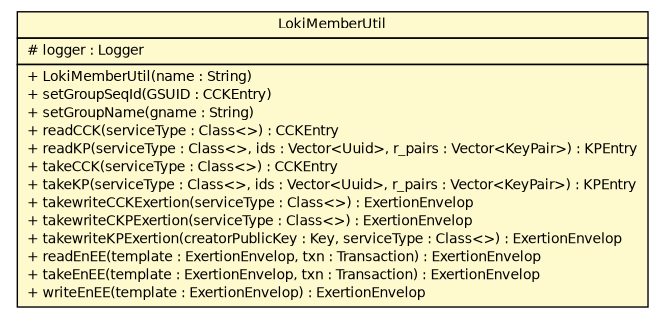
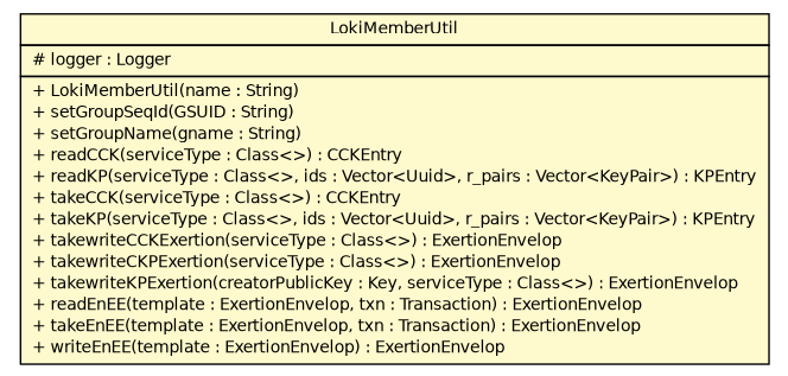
  digraph {
    nodesep=0.25
    ranksep=0.5
-   n1 [fontcolor=black fontname=Helvetica fontsize=10.0 label=<<table title="sorcer.core.loki.member.LokiMemberUtil" border="0" cellborder="1" cellspacing="0" cellpadding="2" port="p" bgcolor="lemonChiffon" href="./LokiMemberUtil.html"> 		<tr><td><table border="0" cellspacing="0" cellpadding="1"> <tr><td align="center" balign="center"> LokiMemberUtil </td></tr> 		</table></td></tr> 		<tr><td><table border="0" cellspacing="0" cellpadding="1"> <tr><td align="left" balign="left"> # logger : Logger </td></tr> 		</table></td></tr> 		<tr><td><table border="0" cellspacing="0" cellpadding="1"> <tr><td align="left" balign="left"> + LokiMemberUtil(name : String) </td></tr> <tr><td align="left" balign="left"> + setGroupSeqId(GSUID : CCKEntry) </td></tr> <tr><td align="left" balign="left"> + setGroupName(gname : String) </td></tr> <tr><td align="left" balign="left"> + readCCK(serviceType : Class&lt;&gt;) : CCKEntry </td></tr> <tr><td align="left" balign="left"> + readKP(serviceType : Class&lt;&gt;, ids : Vector&lt;Uuid&gt;, r_pairs : Vector&lt;KeyPair&gt;) : KPEntry </td></tr> <tr><td align="left" balign="left"> + takeCCK(serviceType : Class&lt;&gt;) : CCKEntry </td></tr> <tr><td align="left" balign="left"> + takeKP(serviceType : Class&lt;&gt;, ids : Vector&lt;Uuid&gt;, r_pairs : Vector&lt;KeyPair&gt;) : KPEntry </td></tr> <tr><td align="left" balign="left"> + takewriteCCKExertion(serviceType : Class&lt;&gt;) : ExertionEnvelop </td></tr> <tr><td align="left" balign="left"> + takewriteCKPExertion(serviceType : Class&lt;&gt;) : ExertionEnvelop </td></tr> <tr><td align="left" balign="left"> + takewriteKPExertion(creatorPublicKey : Key, serviceType : Class&lt;&gt;) : ExertionEnvelop </td></tr> <tr><td align="left" balign="left"> + readEnEE(template : ExertionEnvelop, txn : Transaction) : ExertionEnvelop </td></tr> <tr><td align="left" balign="left"> + takeEnEE(template : ExertionEnvelop, txn : Transaction) : ExertionEnvelop </td></tr> <tr><td align="left" balign="left"> + writeEnEE(template : ExertionEnvelop) : ExertionEnvelop </td></tr> 		</table></td></tr> 		</table>> shape=plaintext]
+   n1 [fontcolor=black fontname=Helvetica fontsize=10.0 label=<<table title="sorcer.core.loki.member.LokiMemberUtil" border="0" cellborder="1" cellspacing="0" cellpadding="2" port="p" bgcolor="lemonChiffon" href="./LokiMemberUtil.html"> 		<tr><td><table border="0" cellspacing="0" cellpadding="1"> <tr><td align="center" balign="center"> LokiMemberUtil </td></tr> 		</table></td></tr> 		<tr><td><table border="0" cellspacing="0" cellpadding="1"> <tr><td align="left" balign="left"> # logger : Logger </td></tr> 		</table></td></tr> 		<tr><td><table border="0" cellspacing="0" cellpadding="1"> <tr><td align="left" balign="left"> + LokiMemberUtil(name : String) </td></tr> <tr><td align="left" balign="left"> + setGroupSeqId(GSUID : String) </td></tr> <tr><td align="left" balign="left"> + setGroupName(gname : String) </td></tr> <tr><td align="left" balign="left"> + readCCK(serviceType : Class&lt;&gt;) : CCKEntry </td></tr> <tr><td align="left" balign="left"> + readKP(serviceType : Class&lt;&gt;, ids : Vector&lt;Uuid&gt;, r_pairs : Vector&lt;KeyPair&gt;) : KPEntry </td></tr> <tr><td align="left" balign="left"> + takeCCK(serviceType : Class&lt;&gt;) : CCKEntry </td></tr> <tr><td align="left" balign="left"> + takeKP(serviceType : Class&lt;&gt;, ids : Vector&lt;Uuid&gt;, r_pairs : Vector&lt;KeyPair&gt;) : KPEntry </td></tr> <tr><td align="left" balign="left"> + takewriteCCKExertion(serviceType : Class&lt;&gt;) : ExertionEnvelop </td></tr> <tr><td align="left" balign="left"> + takewriteCKPExertion(serviceType : Class&lt;&gt;) : ExertionEnvelop </td></tr> <tr><td align="left" balign="left"> + takewriteKPExertion(creatorPublicKey : Key, serviceType : Class&lt;&gt;) : ExertionEnvelop </td></tr> <tr><td align="left" balign="left"> + readEnEE(template : ExertionEnvelop, txn : Transaction) : ExertionEnvelop </td></tr> <tr><td align="left" balign="left"> + takeEnEE(template : ExertionEnvelop, txn : Transaction) : ExertionEnvelop </td></tr> <tr><td align="left" balign="left"> + writeEnEE(template : ExertionEnvelop) : ExertionEnvelop </td></tr> 		</table></td></tr> 		</table>> shape=plaintext]
  }
